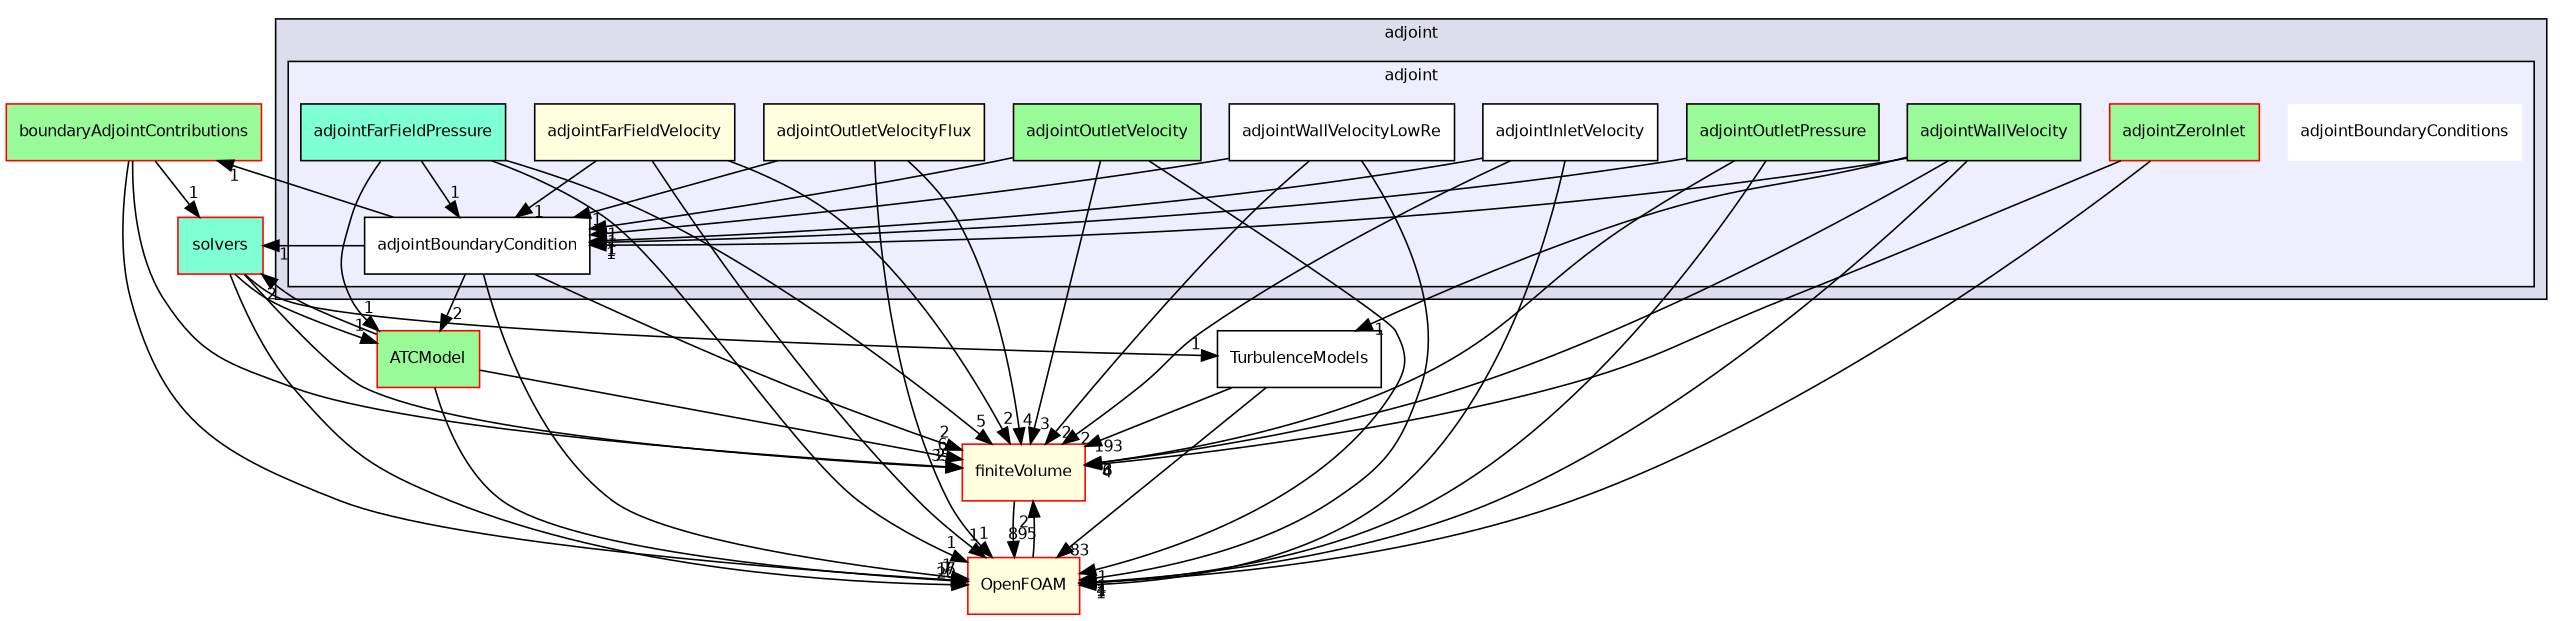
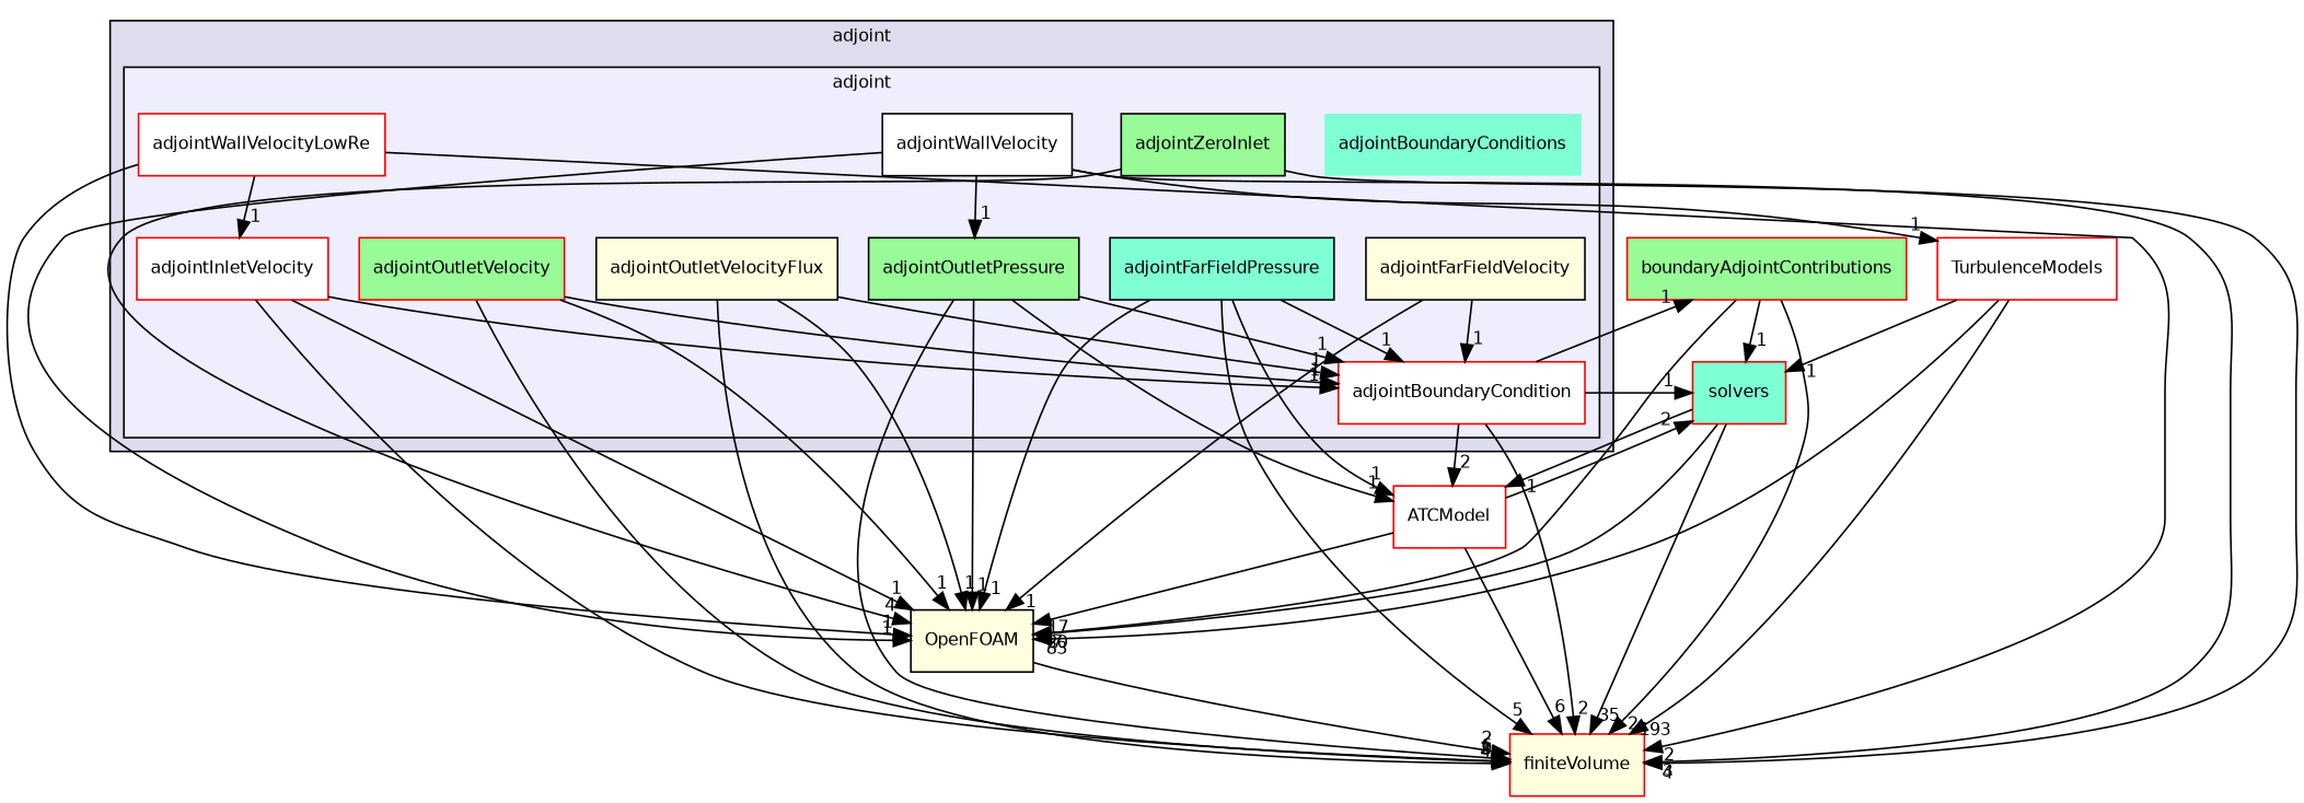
  digraph {
    compound=true
    node [fontname=Helvetica fontsize=10 shape=box style=filled fillcolor=white color=black]
    edge [headlabel=1 labeldistance=1.5 labelfontname=Helvetica labelfontsize=10]
-   n1 [label=adjointBoundaryConditions shape=plaintext color=""]
-   n2 [label=adjointBoundaryCondition]
+   n1 [label=adjointBoundaryConditions shape=plaintext fillcolor=aquamarine color=""]
+   n2 [color=red label=adjointBoundaryCondition]
    n3 [fillcolor=aquamarine label=adjointFarFieldPressure]
    n4 [fillcolor=lightyellow label=adjointFarFieldVelocity]
-   n5 [label=adjointInletVelocity]
+   n5 [color=red label=adjointInletVelocity]
    n6 [fillcolor=palegreen label=adjointOutletPressure]
-   n7 [fillcolor=palegreen label=adjointOutletVelocity]
+   n7 [color=red fillcolor=palegreen label=adjointOutletVelocity]
    n8 [fillcolor=lightyellow label=adjointOutletVelocityFlux]
-   n9 [fillcolor=palegreen label=adjointWallVelocity]
-   n10 [label=adjointWallVelocityLowRe]
-   n11 [color=red fillcolor=palegreen label=adjointZeroInlet]
+   n9 [label=adjointWallVelocity]
+   n10 [color=red label=adjointWallVelocityLowRe]
+   n11 [fillcolor=palegreen label=adjointZeroInlet]
    n12 [color=red label=finiteVolume fillcolor=lightyellow]
    n13 [color=red label=solvers fillcolor=aquamarine]
    n14 [color=red label=boundaryAdjointContributions fillcolor=palegreen]
-   n15 [color=red label=ATCModel fillcolor=palegreen]
-   n16 [color=red label=OpenFOAM fillcolor=lightyellow]
-   n17 [label=TurbulenceModels]
+   n15 [color=red label=ATCModel]
+   n16 [label=OpenFOAM fillcolor=lightyellow]
+   n17 [color=red label=TurbulenceModels]
    subgraph cluster_1 {
      bgcolor="#ddddee"
      fontname=Helvetica
      fontsize=10
      label=adjoint
      pencolor=black
      subgraph cluster_2 {
        bgcolor="#eeeeff"
        fontname=Helvetica
        fontsize=10
        pencolor=black
        n1
        n2
        n3
        n4
        n5
        n6
        n7
        n8
        n9
        n10
        n11
      }
    }
    n2 -> n12 [headlabel=2]
    n2 -> n13
    n2 -> n14
    n2 -> n15 [headlabel=2]
-   n2 -> n16
    n3 -> n2
    n3 -> n12 [headlabel=5]
    n3 -> n15
    n3 -> n16
    n4 -> n2
-   n4 -> n12 [headlabel=2]
    n4 -> n16
    n5 -> n2
    n5 -> n12 [headlabel=2]
    n5 -> n16
    n6 -> n2
    n6 -> n12 [headlabel=6]
+   n6 -> n15
    n6 -> n16
    n7 -> n2
    n7 -> n12 [headlabel=3]
    n7 -> n16
    n8 -> n2
    n8 -> n12 [headlabel=4]
    n8 -> n16
-   n9 -> n2
+   n9 -> n6
    n9 -> n12 [headlabel=3]
    n9 -> n16
    n9 -> n17
-   n10 -> n2
+   n10 -> n5
    n10 -> n12 [headlabel=2]
    n10 -> n16
    n11 -> n12 [headlabel=4]
    n11 -> n16 [headlabel=4]
-   n12 -> n16 [headlabel=895]
    n13 -> n12 [headlabel=35]
    n13 -> n15
    n13 -> n16 [headlabel=20]
-   n13 -> n17
+   n17 -> n13
    n14 -> n12 [headlabel=2]
    n14 -> n13
    n14 -> n16 [headlabel=7]
    n15 -> n12 [headlabel=6]
    n15 -> n13 [headlabel=2]
    n15 -> n16 [headlabel=17]
    n16 -> n12 [headlabel=2]
    n17 -> n12 [headlabel=193]
    n17 -> n16 [headlabel=83]
  }
